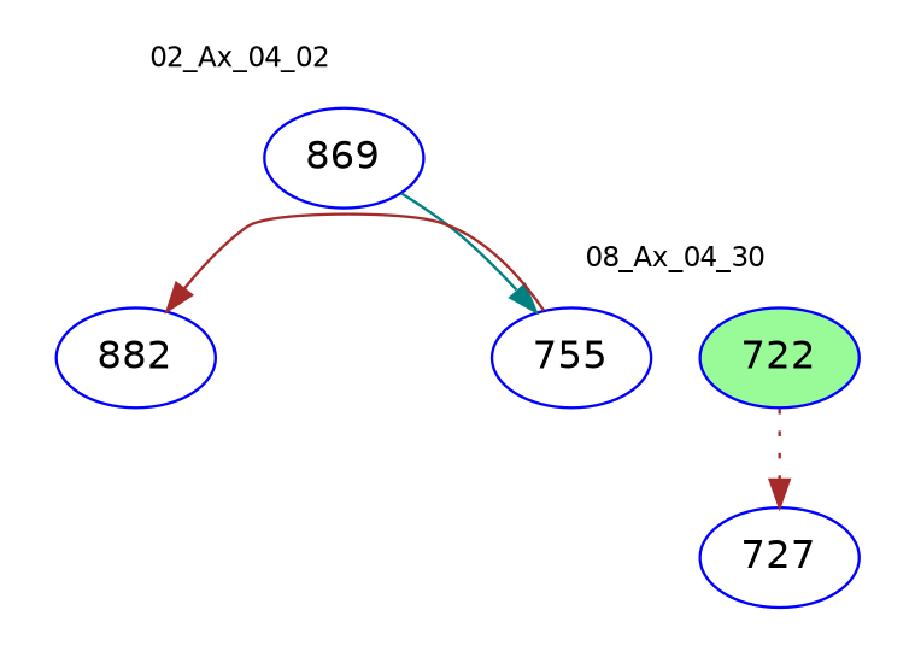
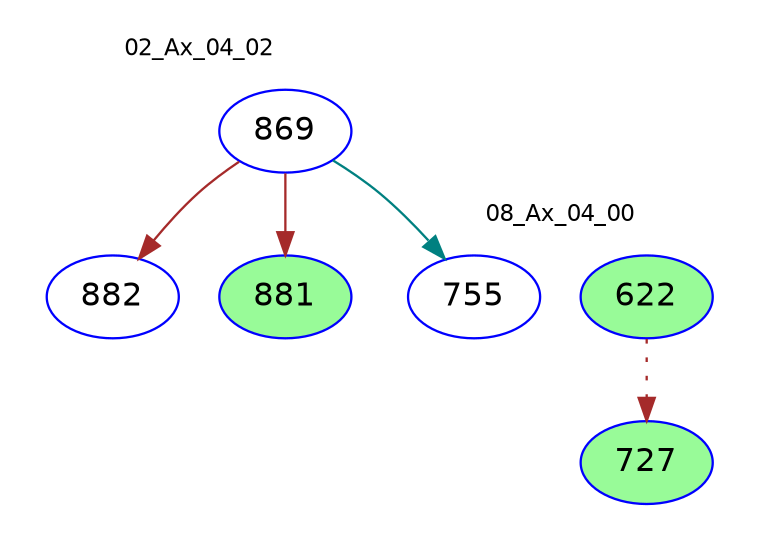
  digraph {
    fontname="DejaVu Sans"
    node [color=blue fillcolor=white fontname="DejaVu Sans" style=filled]
    edge [color=brown fontname="DejaVu Sans" style=solid]
    n1 [label=869]
    n2 [label=882]
-   n4 [fillcolor=palegreen label=722]
-   n5 [label=727]
+   n3 [fillcolor=palegreen label=881]
+   n4 [fillcolor=palegreen label=622]
+   n5 [fillcolor=palegreen label=727]
    n6 [label=755]
    subgraph cluster_1 {
      color=white
      fontsize=10
      label="02_Ax_04_02"
      n1
      n2
+     n3
    }
    subgraph cluster_2 {
      color=white
      fontsize=10
-     label="08_Ax_04_30"
+     label="08_Ax_04_00"
      n4
      n5
      n6
    }
-   n6 -> n2
+   n1 -> n2
+   n1 -> n3
    n1 -> n6 [color=teal]
    n4 -> n5 [style=dotted]
  }
